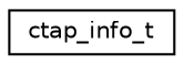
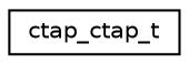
  digraph {
    rankdir=TB
-   n1 [color=black fillcolor=white fontname=Helvetica fontsize=10 height=0.2 label=ctap_info_t shape=record style=filled width=0.4]
+   n1 [color=black fillcolor=white fontname=Helvetica fontsize=10 height=0.2 label=ctap_ctap_t shape=record style=filled width=0.4]
  }
